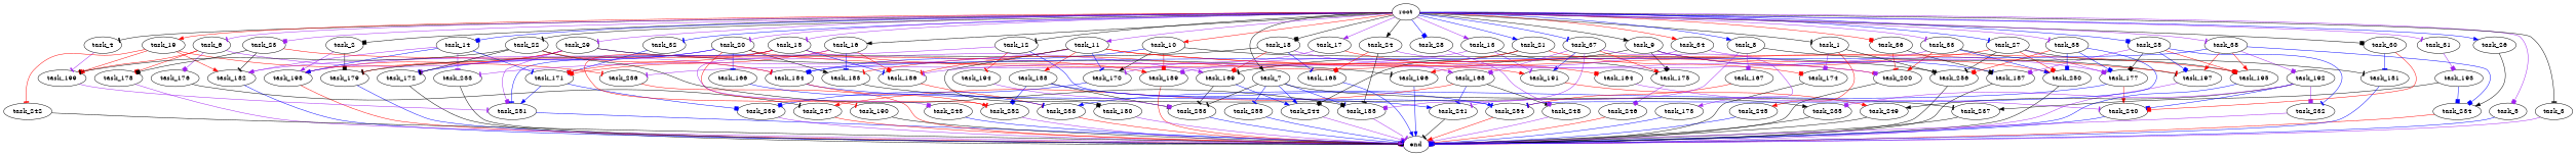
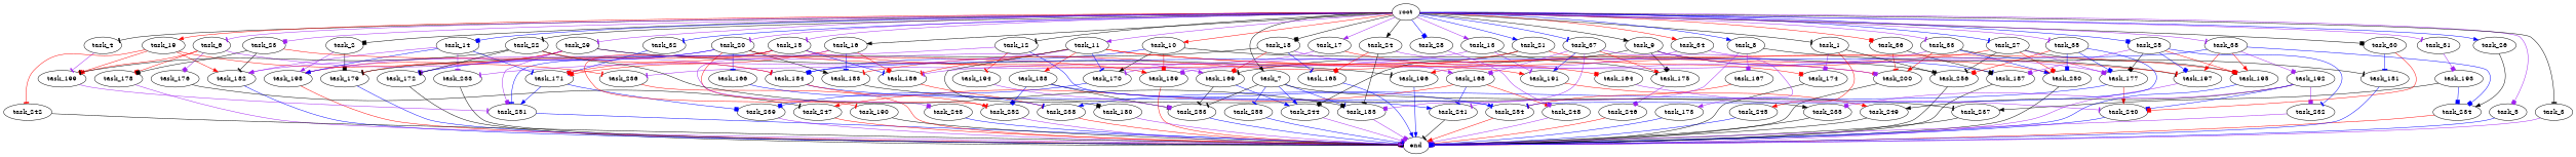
  digraph {
    edge [arrowhead=tee color=purple]
    task_29
    task_251
    task_179
    task_198
    task_172
    task_169
    task_196
    end
    task_253
    task_244
    task_32
    task_171
    task_239
    task_191
    task_249
    task_247
    task_27
    task_256
    task_177
    task_250
    task_195
    task_238
    task_240
    task_4
    task_199
    task_2
    task_13
    task_175
    task_236
    task_246
    task_182
    task_186
    task_168
    task_241
    task_248
    task_245
    task_6
    task_184
    task_176
    task_178
    task_252
    task_9
    task_187
    task_20
    task_183
    task_166
    task_237
    task_189
    task_188
    task_254
    task_242
    task_31
    task_193
    task_234
    task_14
    task_233
    task_36
    task_200
    task_16
    task_243
    task_185
    task_170
    task_15
    task_190
    task_10
    task_26
    task_235
    task_167
    task_174
    task_7
    task_255
    task_19
    task_180
    task_18
    task_165
    task_12
    task_194
    task_33
    task_197
    task_192
    task_232
    task_173
    task_25
    task_21
    task_37
    task_23
    root
    task_5
    task_11
    task_3
    task_22
    task_28
    task_34
    task_17
    task_1
    task_35
    task_30
    task_38
    task_24
    task_8
    task_164
    task_181
    task_29 -> task_251 [arrowhead=box]
    task_29 -> task_179 [color=red]
    task_29 -> task_198 [arrowhead=normal color=red]
    task_29 -> task_172 [arrowhead=box]
    task_29 -> task_169 [arrowhead=normal]
    task_29 -> task_196 [color=black]
    task_251 -> end [arrowhead=normal color=blue]
    task_179 -> end [arrowhead=normal color=blue]
    task_198 -> end [arrowhead=box color=red]
    task_172 -> end [color=black]
    task_169 -> task_253 [color=black]
    task_169 -> task_244 [arrowhead=normal color=blue]
    task_196 -> end [arrowhead=normal color=blue]
    task_253 -> end [arrowhead=box color=blue]
    task_244 -> end [arrowhead=box]
    task_32 -> task_171 [color=blue]
    task_171 -> task_251 [arrowhead=normal color=blue]
    task_171 -> task_239 [arrowhead=box color=blue]
    task_239 -> end [arrowhead=normal]
    task_191 -> task_249 [arrowhead=normal color=red]
    task_249 -> end [arrowhead=box color=black]
    task_247 -> end [arrowhead=box color=red]
    task_27 -> task_196 [arrowhead=normal color=red]
    task_27 -> task_256 [color=black]
    task_27 -> task_177 [arrowhead=box]
    task_27 -> task_250 [arrowhead=box color=red]
    task_27 -> task_195 [arrowhead=box color=black]
    task_256 -> end [arrowhead=normal color=black]
    task_177 -> task_238 [arrowhead=normal color=blue]
    task_177 -> task_240 [arrowhead=normal color=red]
    task_250 -> end [arrowhead=box color=black]
    task_195 -> end [arrowhead=normal color=blue]
    task_238 -> end [color=red]
    task_240 -> end [arrowhead=normal color=blue]
    task_4 -> task_199
    task_199 -> task_251
    task_2 -> task_179 [arrowhead=box color=black]
    task_2 -> task_198 [arrowhead=normal]
    task_13 -> task_191
    task_13 -> task_175 [color=black]
    task_13 -> task_236
    task_175 -> task_246 [arrowhead=box]
    task_236 -> end [arrowhead=box color=red]
    task_246 -> end [arrowhead=box color=red]
    task_182 -> end [color=blue]
    task_186 -> task_238 [color=red]
    task_168 -> task_247 [arrowhead=normal color=red]
    task_168 -> task_241 [color=blue]
-   task_168 -> task_248 [arrowhead=normal color=black]
+   task_168 -> task_248 [arrowhead=normal color=red]
    task_241 -> end [color=black]
    task_248 -> end [arrowhead=normal]
    task_245 -> end [color=blue]
    task_6 -> task_199 [arrowhead=normal color=red]
    task_6 -> task_184
    task_6 -> task_176 [arrowhead=box]
    task_6 -> task_178 [arrowhead=box color=red]
    task_184 -> task_241 [arrowhead=normal color=blue]
    task_184 -> task_252 [arrowhead=normal color=red]
    task_176 -> task_247 [color=black]
    task_178 -> end [arrowhead=box]
    task_252 -> end
    task_9 -> task_169 [color=black]
    task_9 -> task_250 [arrowhead=normal color=red]
    task_9 -> task_175 [arrowhead=box color=black]
    task_9 -> task_187 [color=blue]
    task_187 -> end [arrowhead=box color=black]
    task_20 -> task_198 [arrowhead=normal]
    task_20 -> task_172 [color=blue]
    task_20 -> task_191 [arrowhead=normal color=red]
    task_20 -> task_252 [color=red]
    task_20 -> task_183 [arrowhead=normal color=black]
    task_20 -> task_166 [color=blue]
    task_183 -> task_237 [color=black]
    task_166 -> task_238 [color=blue]
    task_237 -> end [color=black]
    task_189 -> end [arrowhead=normal color=red]
    task_188 -> task_253 [arrowhead=box color=black]
    task_188 -> task_252 [arrowhead=box color=blue]
    task_188 -> task_254 [color=blue]
    task_254 -> end [arrowhead=normal color=red]
    task_242 -> end [arrowhead=box color=black]
    task_31 -> task_193 [arrowhead=box]
    task_193 -> task_237 [arrowhead=normal color=black]
    task_193 -> task_234 [arrowhead=box color=blue]
    task_234 -> end [color=red]
    task_14 -> task_198 [arrowhead=normal color=blue]
    task_14 -> task_171 [color=blue]
    task_14 -> task_182 [arrowhead=normal]
    task_14 -> task_233
    task_233 -> end [arrowhead=normal color=black]
    task_36 -> task_187 [arrowhead=box color=black]
    task_36 -> task_200 [color=red]
    task_200 -> end [arrowhead=normal color=black]
    task_16 -> task_171 [arrowhead=box color=red]
    task_16 -> task_186 [arrowhead=box color=red]
    task_16 -> task_183 [color=blue]
    task_16 -> task_243 [arrowhead=box]
    task_243 -> end [color=blue]
-   task_185 -> end
+   task_185 -> end [arrowhead=box]
    task_170 -> task_239 [arrowhead=box color=blue]
    task_15 -> task_251 [color=blue]
    task_15 -> task_171 [arrowhead=box color=red]
    task_15 -> task_195 [arrowhead=box color=red]
    task_15 -> task_186 [color=blue]
    task_15 -> task_190 [color=red]
    task_190 -> end [arrowhead=box color=black]
    task_10 -> task_256 [arrowhead=normal color=black]
    task_10 -> task_184 [arrowhead=box color=blue]
    task_10 -> task_189 [arrowhead=box color=red]
    task_10 -> task_170 [arrowhead=normal color=black]
    task_26 -> task_234 [arrowhead=normal color=black]
    task_235 -> end [arrowhead=normal color=black]
    task_167 -> task_254 [color=red]
    task_174 -> end [color=black]
    task_7 -> task_253 [color=black]
    task_7 -> task_244 [arrowhead=normal color=blue]
    task_7 -> task_185 [color=blue]
    task_7 -> task_235 [arrowhead=normal color=black]
    task_7 -> task_255 [color=blue]
    task_255 -> end [color=blue]
    task_19 -> task_199 [arrowhead=box color=red]
    task_19 -> task_236 [color=red]
    task_19 -> task_182 [arrowhead=normal color=red]
    task_19 -> task_242 [color=red]
    task_180 -> end [arrowhead=normal]
    task_18 -> task_179 [color=black]
    task_18 -> task_169 [arrowhead=box color=red]
    task_18 -> task_168 [arrowhead=normal]
    task_18 -> task_165 [color=blue]
    task_165 -> end [arrowhead=normal color=blue]
    task_12 -> task_182 [arrowhead=normal]
    task_12 -> task_254 [arrowhead=normal color=blue]
    task_12 -> task_194 [color=red]
    task_194 -> task_253 [arrowhead=box]
    task_33 -> task_250 [arrowhead=normal color=blue]
    task_33 -> task_186
    task_33 -> task_200 [arrowhead=normal color=red]
    task_33 -> task_197 [color=black]
    task_197 -> end [arrowhead=normal]
    task_192 -> task_249 [arrowhead=normal color=black]
    task_192 -> task_240 [arrowhead=box color=blue]
    task_192 -> task_235 [arrowhead=box]
    task_192 -> task_232 [arrowhead=box]
    task_232 -> end
    task_173 -> end [arrowhead=normal color=blue]
    task_25 -> task_177 [arrowhead=box color=black]
    task_25 -> task_195 [arrowhead=normal color=red]
    task_25 -> task_187 [arrowhead=box]
    task_25 -> task_197 [arrowhead=box color=blue]
    task_25 -> task_232 [color=blue]
    task_21 -> task_244 [arrowhead=box color=black]
    task_21 -> task_183 [color=red]
    task_21 -> task_174 [arrowhead=box color=red]
    task_37 -> task_191 [arrowhead=normal color=blue]
    task_37 -> task_175 [arrowhead=normal color=red]
    task_37 -> task_168 [arrowhead=box]
    task_37 -> task_185 [arrowhead=box]
    task_37 -> task_173 [arrowhead=normal]
    task_23 -> task_182 [color=black]
    task_23 -> task_178 [arrowhead=box color=black]
    task_23 -> task_189 [arrowhead=normal color=red]
    root -> task_29
    root -> task_32 [color=blue]
    root -> task_27 [color=blue]
    root -> task_4 [color=black]
    root -> task_2 [arrowhead=box color=black]
    root -> task_13 [arrowhead=normal]
    root -> task_6
    root -> task_9 [arrowhead=normal color=black]
    root -> task_20
    root -> task_31
    root -> task_14 [arrowhead=box color=blue]
    root -> task_36 [arrowhead=box color=red]
    root -> task_16 [arrowhead=normal color=black]
    root -> task_15
    root -> task_10 [arrowhead=normal color=red]
    root -> task_26 [arrowhead=normal color=blue]
    root -> task_7 [arrowhead=normal color=black]
    root -> task_19 [arrowhead=normal color=red]
    root -> task_18 [arrowhead=box color=black]
    root -> task_12 [color=black]
    root -> task_33
    root -> task_25 [arrowhead=box color=blue]
    root -> task_21 [arrowhead=normal color=blue]
    root -> task_37 [color=blue]
    root -> task_23 [arrowhead=box]
    root -> task_5 [arrowhead=box]
    root -> task_11 [arrowhead=normal]
    root -> task_3 [color=black]
    root -> task_22 [color=black]
    root -> task_28 [arrowhead=box color=blue]
    root -> task_34 [arrowhead=normal color=red]
    root -> task_17 [arrowhead=normal]
    root -> task_1 [color=black]
    root -> task_35
    root -> task_30 [arrowhead=box color=black]
    root -> task_38
    root -> task_24 [arrowhead=normal color=black]
    root -> task_8 [arrowhead=normal color=blue]
    task_5 -> end [arrowhead=box color=blue]
    task_11 -> task_186 [color=red]
    task_11 -> task_188 [arrowhead=normal color=red]
    task_11 -> task_233
    task_11 -> task_200 [arrowhead=normal color=red]
    task_11 -> task_170 [color=blue]
    task_11 -> task_180 [arrowhead=box color=black]
    task_11 -> task_197 [color=red]
    task_3 -> end [arrowhead=box]
    task_22 -> task_172 [color=black]
    task_22 -> task_199 [color=black]
    task_22 -> task_184 [color=red]
    task_22 -> task_185 [arrowhead=box color=black]
    task_28 -> task_248 [arrowhead=box]
    task_34 -> task_177
    task_34 -> task_189 [arrowhead=box]
    task_17 -> task_170
    task_17 -> task_164 [arrowhead=box color=red]
    task_1 -> task_256 [color=black]
    task_1 -> task_245 [arrowhead=normal color=red]
    task_1 -> task_174 [arrowhead=box]
    task_35 -> task_256 [arrowhead=box color=red]
    task_35 -> task_177 [arrowhead=box color=blue]
    task_35 -> task_250 [arrowhead=box color=blue]
    task_35 -> task_254 [color=blue]
    task_30 -> task_240 [arrowhead=box color=red]
    task_30 -> task_181 [color=blue]
    task_38 -> task_195 [arrowhead=normal color=red]
    task_38 -> task_184 [arrowhead=normal color=blue]
    task_38 -> task_234 [arrowhead=box color=blue]
    task_38 -> task_197 [arrowhead=normal color=red]
    task_38 -> task_192 [arrowhead=box]
    task_24 -> task_200 [arrowhead=box]
    task_24 -> task_185 [color=black]
    task_24 -> task_165 [arrowhead=box color=red]
    task_8 -> task_241
    task_8 -> task_167 [arrowhead=box]
    task_8 -> task_181 [color=black]
    task_164 -> task_240
    task_181 -> end [arrowhead=box color=blue]
  }
